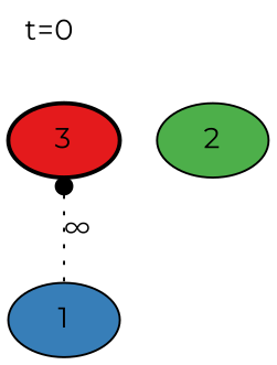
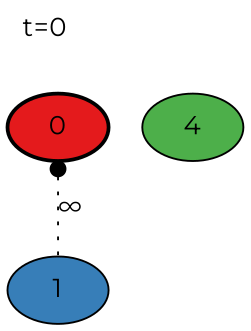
  digraph {
    label="t=0"
    labeljust=left
    labelloc=top
    fontname=Montserrat
    node [style=filled fontname=Montserrat]
-   n1 [fillcolor="/set19/1" label=3 style="filled,bold"]
+   n1 [fillcolor="/set19/1" label=0 style="filled,bold"]
    n2 [fillcolor="/set19/2" label=1]
-   n3 [fillcolor="/set19/3" label=2]
+   n3 [fillcolor="/set19/3" label=4]
    n1 -> n2 [arrowhead=none arrowtail=dot dir=both label="∞" style=dotted fontname=Montserrat]
  }
